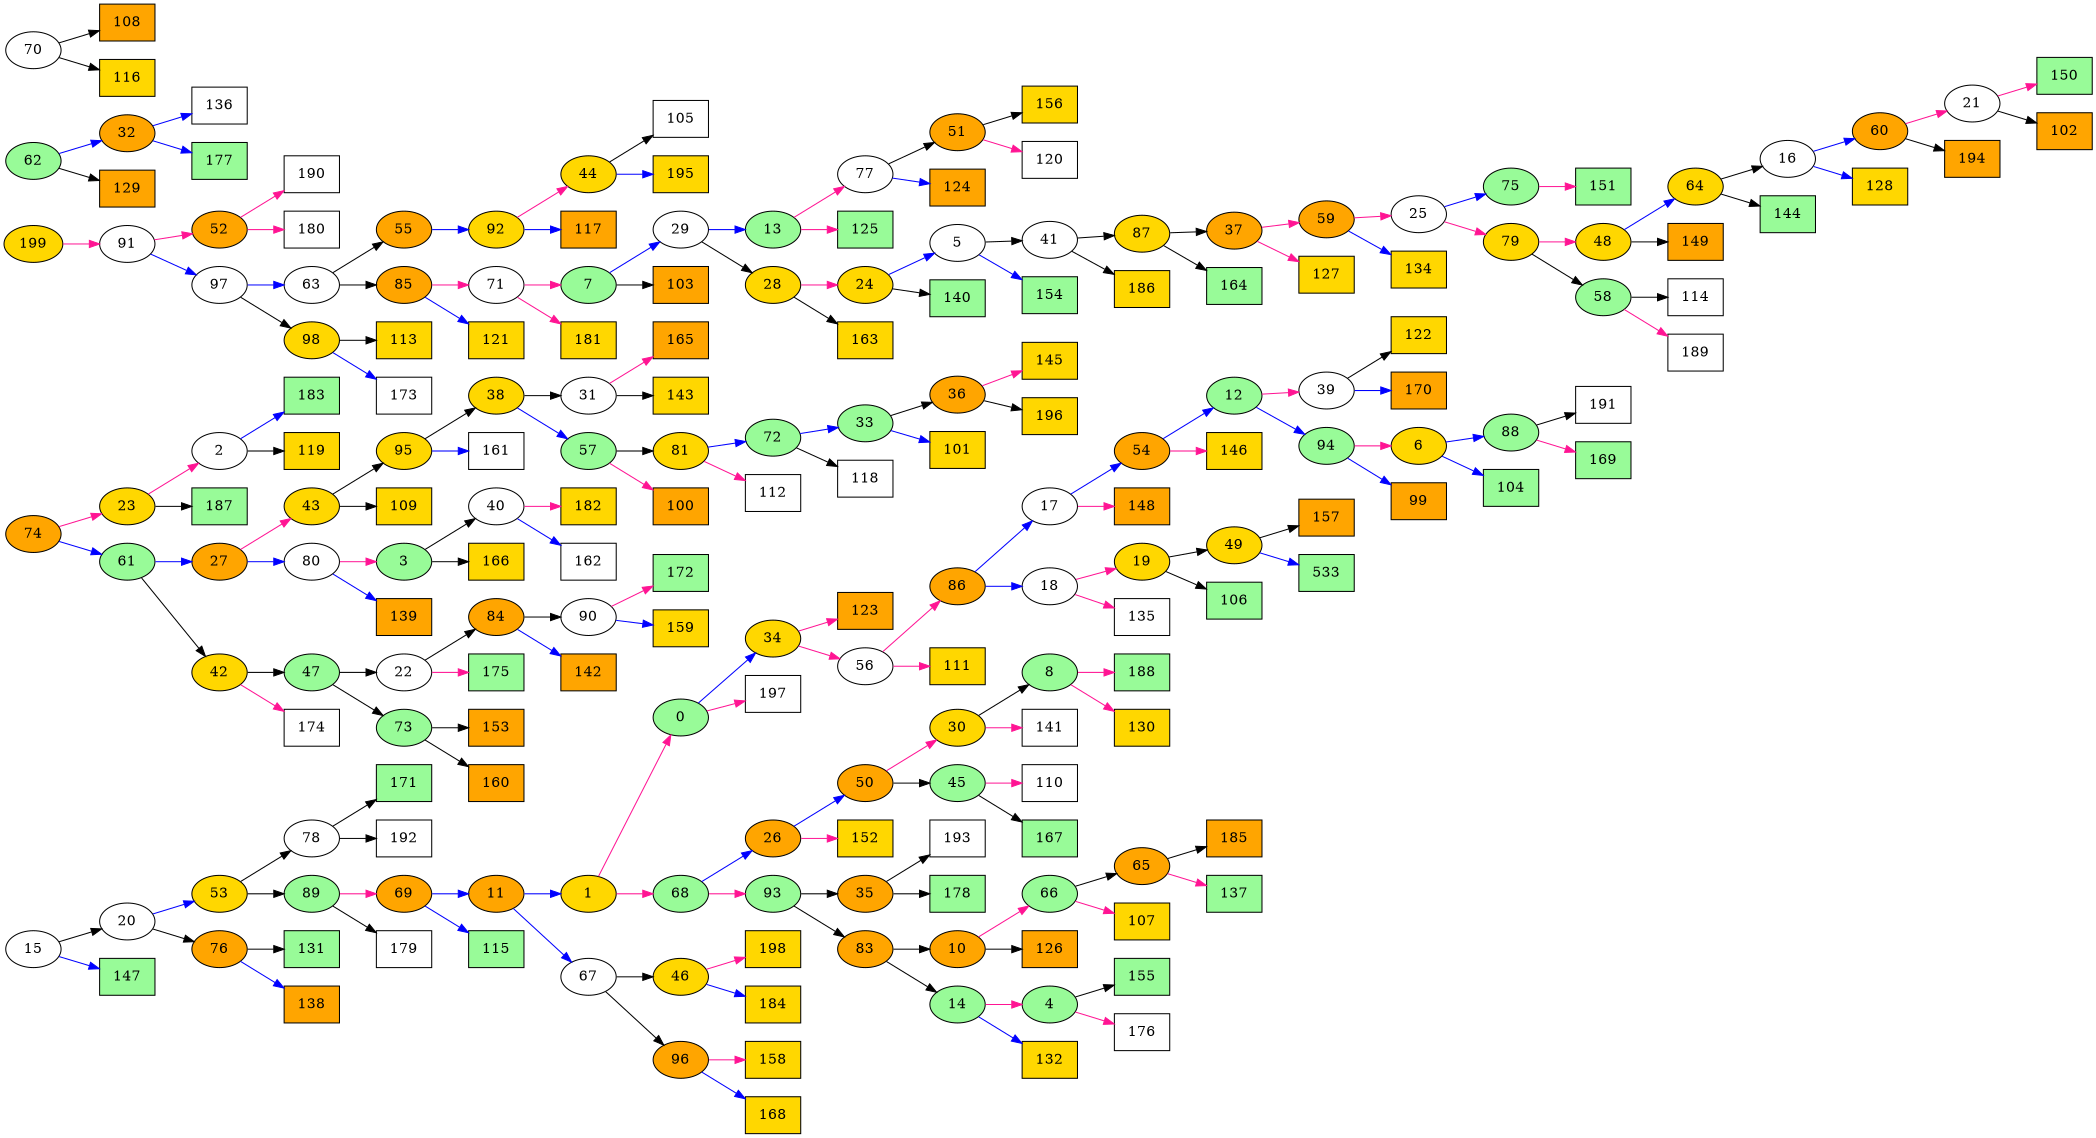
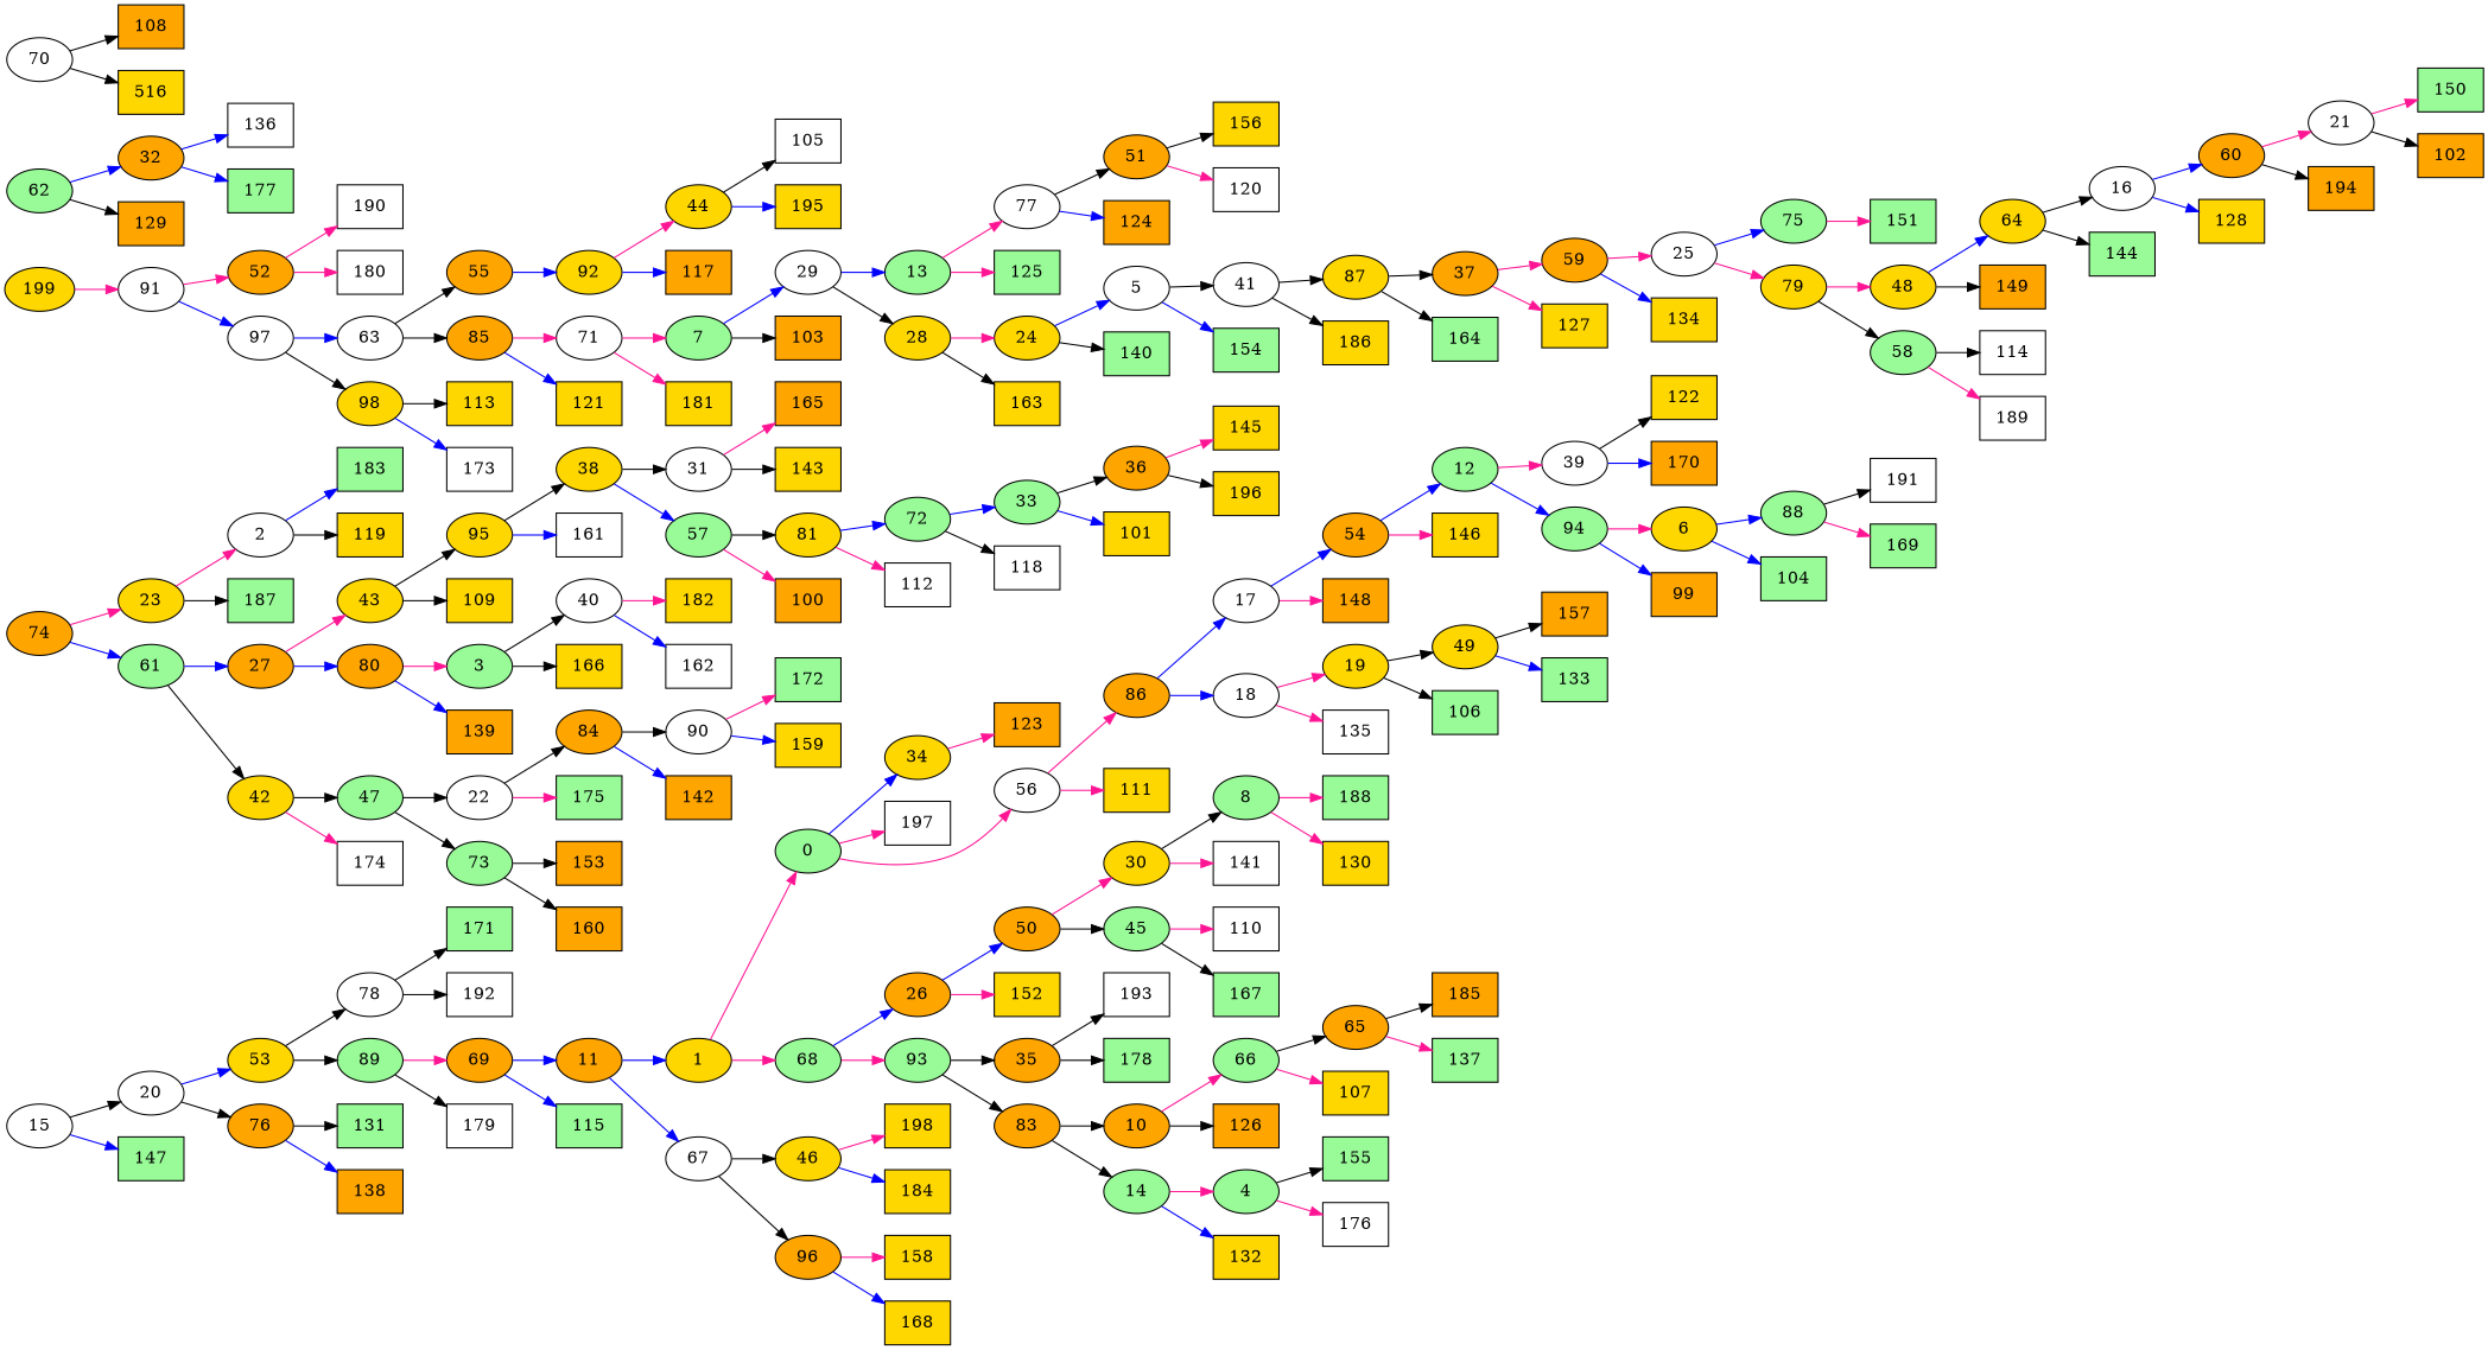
  digraph {
    rankdir=LR
    node [fillcolor=gold style=filled shape=box]
    edge [color=black]
    n1 [fillcolor=palegreen label=0 shape=""]
    n2 [label=34 shape=""]
    n3 [fillcolor=white label=197]
    n4 [fillcolor=white label=56 shape=""]
    n5 [fillcolor=orange label=123]
    n6 [label=1 shape=""]
    n7 [fillcolor=palegreen label=68 shape=""]
    n8 [fillcolor=orange label=26 shape=""]
    n9 [fillcolor=palegreen label=93 shape=""]
    n10 [fillcolor=white label=2 shape=""]
    n11 [fillcolor=palegreen label=183]
    n12 [label=119]
    n13 [fillcolor=palegreen label=3 shape=""]
    n14 [fillcolor=white label=40 shape=""]
    n15 [label=166]
    n16 [label=182]
    n17 [fillcolor=white label=162]
    n18 [fillcolor=palegreen label=4 shape=""]
    n19 [fillcolor=palegreen label=155]
    n20 [fillcolor=white label=176]
    n21 [fillcolor=white label=5 shape=""]
    n22 [fillcolor=white label=41 shape=""]
    n23 [fillcolor=palegreen label=154]
    n24 [label=87 shape=""]
    n25 [label=186]
    n26 [label=6 shape=""]
    n27 [fillcolor=palegreen label=88 shape=""]
    n28 [fillcolor=palegreen label=104]
    n29 [fillcolor=white label=191]
    n30 [fillcolor=palegreen label=169]
    n31 [fillcolor=palegreen label=7 shape=""]
    n32 [fillcolor=white label=29 shape=""]
    n33 [fillcolor=orange label=103]
    n34 [fillcolor=palegreen label=13 shape=""]
    n35 [label=28 shape=""]
    n36 [fillcolor=palegreen label=8 shape=""]
    n37 [fillcolor=palegreen label=188]
    n38 [label=130]
    n39 [fillcolor=white label=15 shape=""]
    n40 [fillcolor=white label=20 shape=""]
    n41 [fillcolor=palegreen label=147]
    n42 [fillcolor=orange label=74 shape=""]
    n43 [label=23 shape=""]
    n44 [fillcolor=palegreen label=61 shape=""]
    n45 [fillcolor=orange label=10 shape=""]
    n46 [fillcolor=palegreen label=66 shape=""]
    n47 [fillcolor=orange label=126]
    n48 [fillcolor=orange label=65 shape=""]
    n49 [label=107]
    n50 [fillcolor=orange label=11 shape=""]
    n51 [fillcolor=white label=67 shape=""]
    n52 [label=46 shape=""]
    n53 [fillcolor=orange label=96 shape=""]
    n54 [fillcolor=palegreen label=12 shape=""]
    n55 [fillcolor=white label=39 shape=""]
    n56 [fillcolor=palegreen label=94 shape=""]
    n57 [label=122]
    n58 [fillcolor=orange label=170]
    n59 [fillcolor=orange label=99]
    n60 [fillcolor=white label=77 shape=""]
    n61 [fillcolor=palegreen label=125]
    n62 [fillcolor=orange label=51 shape=""]
    n63 [fillcolor=orange label=124]
    n64 [fillcolor=palegreen label=14 shape=""]
    n65 [label=132]
    n66 [label=53 shape=""]
    n67 [fillcolor=orange label=76 shape=""]
    n68 [fillcolor=white label=16 shape=""]
    n69 [fillcolor=orange label=60 shape=""]
    n70 [label=128]
    n71 [fillcolor=white label=21 shape=""]
    n72 [fillcolor=orange label=194]
    n73 [fillcolor=white label=17 shape=""]
    n74 [fillcolor=orange label=54 shape=""]
    n75 [fillcolor=orange label=148]
    n76 [label=146]
    n77 [fillcolor=white label=18 shape=""]
    n78 [label=19 shape=""]
    n79 [fillcolor=white label=135]
    n80 [label=49 shape=""]
    n81 [fillcolor=palegreen label=106]
    n82 [fillcolor=orange label=157]
-   n83 [fillcolor=palegreen label=533]
+   n83 [fillcolor=palegreen label=133]
    n84 [fillcolor=white label=78 shape=""]
    n85 [fillcolor=palegreen label=89 shape=""]
    n86 [fillcolor=palegreen label=131]
    n87 [fillcolor=orange label=138]
    n88 [fillcolor=palegreen label=150]
    n89 [fillcolor=orange label=102]
    n90 [fillcolor=white label=22 shape=""]
    n91 [fillcolor=orange label=84 shape=""]
    n92 [fillcolor=palegreen label=175]
    n93 [fillcolor=white label=90 shape=""]
    n94 [fillcolor=orange label=142]
    n95 [fillcolor=palegreen label=187]
    n96 [label=24 shape=""]
    n97 [fillcolor=palegreen label=140]
    n98 [fillcolor=white label=25 shape=""]
    n99 [fillcolor=palegreen label=75 shape=""]
    n100 [label=79 shape=""]
    n101 [fillcolor=palegreen label=151]
    n102 [label=48 shape=""]
    n103 [fillcolor=palegreen label=58 shape=""]
    n104 [fillcolor=orange label=50 shape=""]
    n105 [label=152]
    n106 [label=30 shape=""]
    n107 [fillcolor=palegreen label=45 shape=""]
    n108 [fillcolor=orange label=27 shape=""]
    n109 [label=43 shape=""]
-   n110 [fillcolor=white label=80 shape=""]
+   n110 [fillcolor=orange label=80 shape=""]
    n111 [label=95 shape=""]
    n112 [label=109]
    n113 [fillcolor=orange label=139]
    n114 [label=163]
    n115 [fillcolor=white label=141]
    n116 [fillcolor=white label=31 shape=""]
    n117 [fillcolor=orange label=165]
    n118 [label=143]
    n119 [fillcolor=orange label=32 shape=""]
    n120 [fillcolor=white label=136]
    n121 [fillcolor=palegreen label=177]
    n122 [fillcolor=palegreen label=33 shape=""]
    n123 [fillcolor=orange label=36 shape=""]
    n124 [label=101]
    n125 [label=145]
    n126 [label=196]
    n127 [fillcolor=orange label=86 shape=""]
    n128 [label=111]
    n129 [fillcolor=orange label=35 shape=""]
    n130 [fillcolor=white label=193]
    n131 [fillcolor=palegreen label=178]
    n132 [fillcolor=orange label=37 shape=""]
    n133 [fillcolor=orange label=59 shape=""]
    n134 [label=127]
    n135 [label=134]
    n136 [label=38 shape=""]
    n137 [fillcolor=palegreen label=57 shape=""]
    n138 [label=81 shape=""]
    n139 [fillcolor=orange label=100]
    n140 [fillcolor=palegreen label=164]
    n141 [label=42 shape=""]
    n142 [fillcolor=palegreen label=47 shape=""]
    n143 [fillcolor=white label=174]
    n144 [fillcolor=palegreen label=73 shape=""]
    n145 [fillcolor=white label=161]
    n146 [label=44 shape=""]
    n147 [fillcolor=white label=105]
    n148 [label=195]
    n149 [fillcolor=white label=110]
    n150 [fillcolor=palegreen label=167]
    n151 [label=198]
    n152 [label=184]
    n153 [fillcolor=orange label=153]
    n154 [fillcolor=orange label=160]
    n155 [label=64 shape=""]
    n156 [fillcolor=orange label=149]
    n157 [fillcolor=palegreen label=144]
    n158 [label=156]
    n159 [fillcolor=white label=120]
    n160 [fillcolor=orange label=52 shape=""]
    n161 [fillcolor=white label=190]
    n162 [fillcolor=white label=180]
    n163 [fillcolor=palegreen label=171]
    n164 [fillcolor=white label=192]
    n165 [fillcolor=orange label=69 shape=""]
    n166 [fillcolor=white label=179]
    n167 [fillcolor=orange label=55 shape=""]
    n168 [label=92 shape=""]
    n169 [fillcolor=orange label=117]
    n170 [fillcolor=palegreen label=72 shape=""]
    n171 [fillcolor=white label=112]
    n172 [fillcolor=white label=114]
    n173 [fillcolor=white label=189]
    n174 [fillcolor=palegreen label=62 shape=""]
    n175 [fillcolor=orange label=129]
    n176 [fillcolor=white label=63 shape=""]
    n177 [fillcolor=orange label=85 shape=""]
    n178 [fillcolor=white label=71 shape=""]
    n179 [label=121]
    n180 [fillcolor=orange label=185]
    n181 [fillcolor=palegreen label=137]
    n182 [label=158]
    n183 [label=168]
    n184 [fillcolor=orange label=83 shape=""]
    n185 [fillcolor=palegreen label=115]
    n186 [fillcolor=white label=70 shape=""]
    n187 [fillcolor=orange label=108]
-   n188 [label=116]
+   n188 [label=516]
    n189 [label=181]
    n190 [fillcolor=white label=118]
    n191 [fillcolor=palegreen label=172]
    n192 [label=159]
    n193 [fillcolor=white label=91 shape=""]
    n194 [fillcolor=white label=97 shape=""]
    n195 [label=98 shape=""]
    n196 [label=113]
    n197 [fillcolor=white label=173]
    n198 [label=199 shape=""]
    n1 -> n2 [color=blue]
    n1 -> n3 [color=deeppink]
-   n2 -> n4 [color=deeppink]
+   n1 -> n4 [color=deeppink]
    n2 -> n5 [color=deeppink]
    n4 -> n127 [color=deeppink]
    n4 -> n128 [color=deeppink]
    n6 -> n1 [color=deeppink]
    n6 -> n7 [color=deeppink]
    n7 -> n8 [color=blue]
    n7 -> n9 [color=deeppink]
    n8 -> n104 [color=blue]
    n8 -> n105 [color=deeppink]
    n9 -> n129
    n9 -> n184
    n10 -> n11 [color=blue]
    n10 -> n12
    n13 -> n14
    n13 -> n15
    n14 -> n16 [color=deeppink]
    n14 -> n17 [color=blue]
    n18 -> n19
    n18 -> n20 [color=deeppink]
    n21 -> n22
    n21 -> n23 [color=blue]
    n22 -> n24
    n22 -> n25
    n24 -> n132
    n24 -> n140
    n26 -> n27 [color=blue]
    n26 -> n28 [color=blue]
    n27 -> n29
    n27 -> n30 [color=deeppink]
    n31 -> n32 [color=blue]
    n31 -> n33
    n32 -> n34 [color=blue]
    n32 -> n35
    n34 -> n60 [color=deeppink]
    n34 -> n61 [color=deeppink]
    n35 -> n96 [color=deeppink]
    n35 -> n114
    n36 -> n37 [color=deeppink]
    n36 -> n38 [color=deeppink]
    n39 -> n40
    n39 -> n41 [color=blue]
    n40 -> n66 [color=blue]
    n40 -> n67
    n42 -> n43 [color=deeppink]
    n42 -> n44 [color=blue]
    n43 -> n10 [color=deeppink]
    n43 -> n95
    n44 -> n108 [color=blue]
    n44 -> n141
    n45 -> n46 [color=deeppink]
    n45 -> n47
    n46 -> n48
    n46 -> n49 [color=deeppink]
    n48 -> n180
    n48 -> n181 [color=deeppink]
    n50 -> n6 [color=blue]
    n50 -> n51 [color=blue]
    n51 -> n52
    n51 -> n53
    n52 -> n151 [color=deeppink]
    n52 -> n152 [color=blue]
    n53 -> n182 [color=deeppink]
    n53 -> n183 [color=blue]
    n54 -> n55 [color=deeppink]
    n54 -> n56 [color=blue]
    n55 -> n57
    n55 -> n58 [color=blue]
    n56 -> n26 [color=deeppink]
    n56 -> n59 [color=blue]
    n60 -> n62
    n60 -> n63 [color=blue]
    n62 -> n158
    n62 -> n159 [color=deeppink]
    n64 -> n18 [color=deeppink]
    n64 -> n65 [color=blue]
    n66 -> n84
    n66 -> n85
    n67 -> n86
    n67 -> n87 [color=blue]
    n68 -> n69 [color=blue]
    n68 -> n70 [color=blue]
    n69 -> n71 [color=deeppink]
    n69 -> n72
    n71 -> n88 [color=deeppink]
    n71 -> n89
    n73 -> n74 [color=blue]
    n73 -> n75 [color=deeppink]
    n74 -> n54 [color=blue]
    n74 -> n76 [color=deeppink]
    n77 -> n78 [color=deeppink]
    n77 -> n79 [color=deeppink]
    n78 -> n80
    n78 -> n81
    n80 -> n82
    n80 -> n83 [color=blue]
    n84 -> n163
    n84 -> n164
    n85 -> n165 [color=deeppink]
    n85 -> n166
    n90 -> n91
    n90 -> n92 [color=deeppink]
    n91 -> n93
    n91 -> n94 [color=blue]
    n93 -> n191 [color=deeppink]
    n93 -> n192 [color=blue]
    n96 -> n21 [color=blue]
    n96 -> n97
    n98 -> n99 [color=blue]
    n98 -> n100 [color=deeppink]
    n99 -> n101 [color=deeppink]
    n100 -> n102 [color=deeppink]
    n100 -> n103
    n102 -> n155 [color=blue]
    n102 -> n156
    n103 -> n172
    n103 -> n173 [color=deeppink]
    n104 -> n106 [color=deeppink]
    n104 -> n107
    n106 -> n36
    n106 -> n115 [color=deeppink]
    n107 -> n149 [color=deeppink]
    n107 -> n150
    n108 -> n109 [color=deeppink]
    n108 -> n110 [color=blue]
    n109 -> n111
    n109 -> n112
    n110 -> n13 [color=deeppink]
    n110 -> n113 [color=blue]
    n111 -> n136
    n111 -> n145 [color=blue]
    n116 -> n117 [color=deeppink]
    n116 -> n118
    n119 -> n120 [color=blue]
    n119 -> n121 [color=blue]
    n122 -> n123
    n122 -> n124 [color=blue]
    n123 -> n125 [color=deeppink]
    n123 -> n126
    n127 -> n73 [color=blue]
    n127 -> n77 [color=blue]
    n129 -> n130
    n129 -> n131
    n132 -> n133 [color=deeppink]
    n132 -> n134 [color=deeppink]
    n133 -> n98 [color=deeppink]
    n133 -> n135 [color=blue]
    n136 -> n116
    n136 -> n137 [color=blue]
    n137 -> n138
    n137 -> n139 [color=deeppink]
    n138 -> n170 [color=blue]
    n138 -> n171 [color=deeppink]
    n141 -> n142
    n141 -> n143 [color=deeppink]
    n142 -> n90
    n142 -> n144
    n144 -> n153
    n144 -> n154
    n146 -> n147
    n146 -> n148 [color=blue]
    n155 -> n68
    n155 -> n157
    n160 -> n161 [color=deeppink]
    n160 -> n162 [color=deeppink]
    n165 -> n50 [color=blue]
    n165 -> n185 [color=blue]
    n167 -> n168 [color=blue]
    n168 -> n146 [color=deeppink]
    n168 -> n169 [color=blue]
    n170 -> n122 [color=blue]
    n170 -> n190
    n174 -> n119 [color=blue]
    n174 -> n175
    n176 -> n167
    n176 -> n177
    n177 -> n178 [color=deeppink]
    n177 -> n179 [color=blue]
    n178 -> n31 [color=deeppink]
    n178 -> n189 [color=deeppink]
    n184 -> n45
    n184 -> n64
    n186 -> n187
    n186 -> n188
    n193 -> n160 [color=deeppink]
    n193 -> n194 [color=blue]
    n194 -> n176 [color=blue]
    n194 -> n195
    n195 -> n196
    n195 -> n197 [color=blue]
    n198 -> n193 [color=deeppink]
  }
